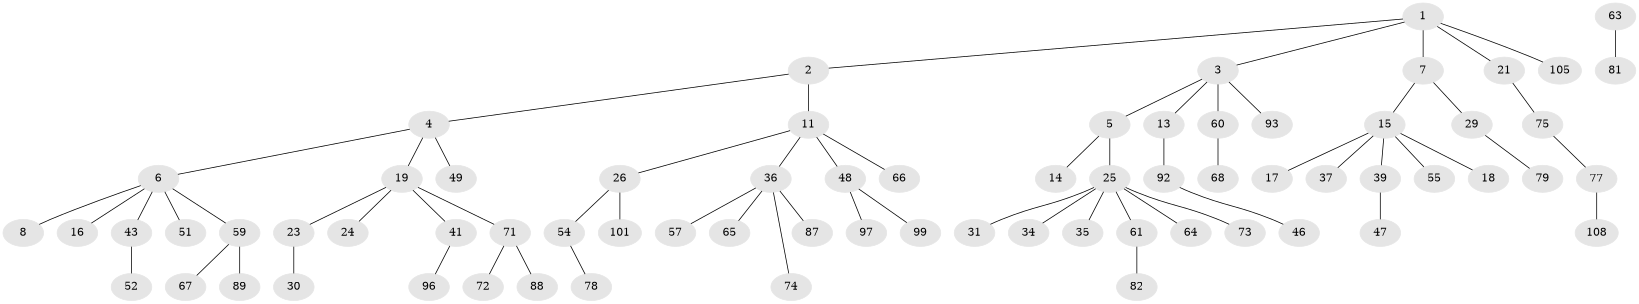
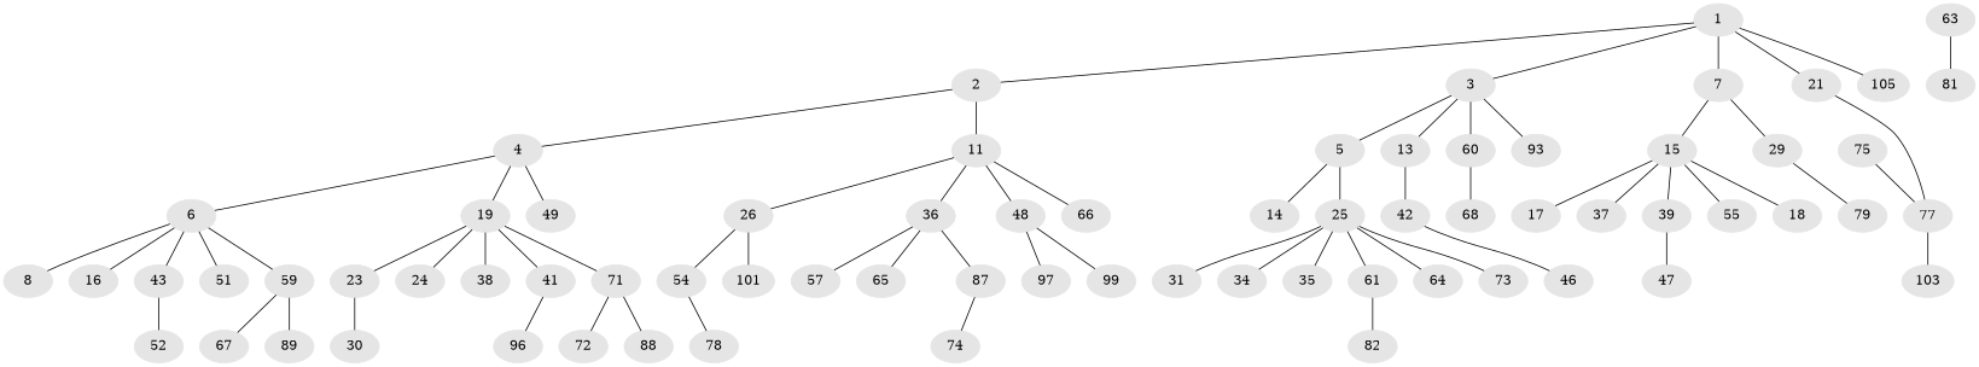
  graph {
    node [color=gray90 style=filled]
    1 [super="+10"]
    2 [super="+84"]
    3 [super="+86"]
    7
    n5 [label=21]
    105
    4 [super="+18"]
    11 [super="+33"]
    5 [super="+9"]
    13
    60 [super="+94"]
    93
    15 [super="+20"]
    29 [super="+32"]
    75
    6 [super="+12"]
    19 [super="+21"]
    49
    26 [super="+45"]
    36 [super="+44"]
    48 [super="+90"]
    66
    14 [super="+22"]
    25 [super="+27"]
-   42 [super="+85" label=92]
+   42 [super="+85"]
    68
    8 [super="+40"]
    16 [super="+50"]
    43 [super="+83"]
    51 [super="+70"]
    59
    23
    24 [super="+80"]
+   38
    41
    71 [super="+102"]
    31
    34
    35
    61
    64
    73
    52 [super="+62"]
    67 [super="+98"]
    89 [super="+104"]
    17
    37
    39
    55
    n50 [label=18]
    79 [super="+95"]
    54
    101
    57
    65
    74
    87
    97
    99
    46
    47 [super="+53"]
    30 [super="+69"]
    n63 [label=96 super="+92"]
    72
    88 [super="+100"]
    63 [super="+76"]
    81
    82 [super="+91"]
    78
    77 [super="+96"]
-   103 [label=108]
+   103
    1 -- 2
    1 -- 3
    1 -- 7
    1 -- n5
    1 -- 105
    2 -- 4
    2 -- 11
    3 -- 5
    3 -- 13
    3 -- 60
    3 -- 93
    7 -- 15
    7 -- 29
-   n5 -- 75
+   n5 -- 77
    4 -- 6
    4 -- 19
    4 -- 49
    11 -- 26
    11 -- 36
    11 -- 48
    11 -- 66
    5 -- 14
    5 -- 25
    13 -- 42
    60 -- 68
    15 -- 17
    15 -- 37
    15 -- 39
    15 -- 55
    15 -- n50
    29 -- 79
    75 -- 77
    6 -- 8
    6 -- 16
    6 -- 43
    6 -- 51
    6 -- 59
    19 -- 23
    19 -- 24
+   19 -- 38
    19 -- 41
    19 -- 71
    26 -- 54
    26 -- 101
    36 -- 57
    36 -- 65
-   36 -- 74
+   87 -- 74
    36 -- 87
    48 -- 97
    48 -- 99
    25 -- 31
    25 -- 34
    25 -- 35
    25 -- 61
    25 -- 64
    25 -- 73
    42 -- 46
    43 -- 52
    59 -- 67
    59 -- 89
    23 -- 30
    41 -- n63
    71 -- 72
    71 -- 88
    61 -- 82
    39 -- 47
    54 -- 78
    63 -- 81
    77 -- 103
  }
